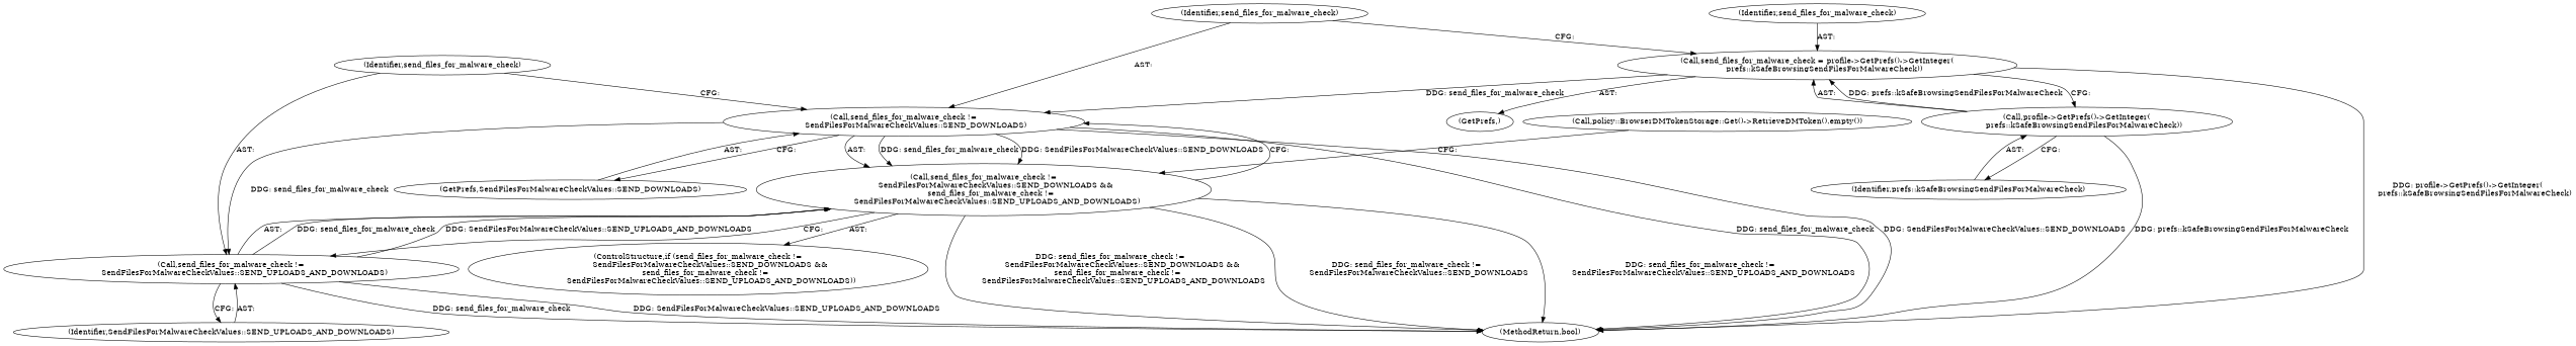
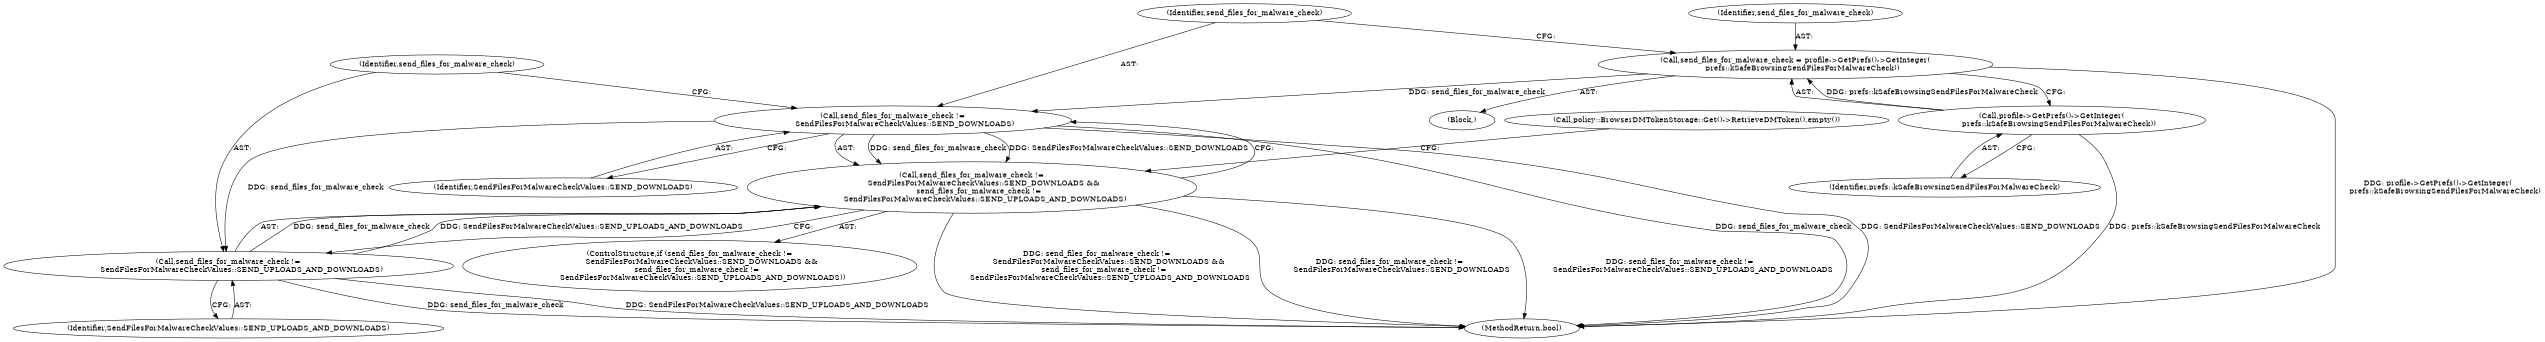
  digraph {
    n1 [label="(Call,send_files_for_malware_check !=\n          SendFilesForMalwareCheckValues::SEND_DOWNLOADS)"]
    n2 [label="(Call,send_files_for_malware_check !=\n          SendFilesForMalwareCheckValues::SEND_DOWNLOADS &&\n      send_files_for_malware_check !=\n           SendFilesForMalwareCheckValues::SEND_UPLOADS_AND_DOWNLOADS)"]
    n3 [label="(Call,send_files_for_malware_check !=\n           SendFilesForMalwareCheckValues::SEND_UPLOADS_AND_DOWNLOADS)"]
-   n4 [label="(GetPrefs,SendFilesForMalwareCheckValues::SEND_DOWNLOADS)"]
+   n4 [label="(Identifier,SendFilesForMalwareCheckValues::SEND_DOWNLOADS)"]
    n5 [label="(MethodReturn,bool)"]
    n6 [label="(ControlStructure,if (send_files_for_malware_check !=\n          SendFilesForMalwareCheckValues::SEND_DOWNLOADS &&\n      send_files_for_malware_check !=\n           SendFilesForMalwareCheckValues::SEND_UPLOADS_AND_DOWNLOADS))"]
    n7 [label="(Identifier,SendFilesForMalwareCheckValues::SEND_UPLOADS_AND_DOWNLOADS)"]
    n8 [label="(Call,send_files_for_malware_check = profile->GetPrefs()->GetInteger(\n      prefs::kSafeBrowsingSendFilesForMalwareCheck))"]
    n9 [label="(Call,profile->GetPrefs()->GetInteger(\n      prefs::kSafeBrowsingSendFilesForMalwareCheck))"]
-   n10 [label="(GetPrefs,)"]
+   n10 [label="(Block,)"]
    n11 [label="(Identifier,prefs::kSafeBrowsingSendFilesForMalwareCheck)"]
    n12 [label="(Identifier,send_files_for_malware_check)"]
    n13 [label="(Call,policy::BrowserDMTokenStorage::Get()->RetrieveDMToken().empty())"]
    n14 [label="(Identifier,send_files_for_malware_check)"]
    n15 [label="(Identifier,send_files_for_malware_check)"]
    n1 -> n2 [label="AST: "]
    n1 -> n2 [label="DDG: send_files_for_malware_check"]
    n1 -> n2 [label="DDG: SendFilesForMalwareCheckValues::SEND_DOWNLOADS"]
    n1 -> n3 [label="DDG: send_files_for_malware_check"]
    n1 -> n4 [label="CFG: "]
    n1 -> n5 [label="DDG: send_files_for_malware_check"]
    n1 -> n5 [label="DDG: SendFilesForMalwareCheckValues::SEND_DOWNLOADS"]
    n2 -> n1 [label="CFG: "]
    n2 -> n3 [label="CFG: "]
    n2 -> n5 [label="DDG: send_files_for_malware_check !=\n          SendFilesForMalwareCheckValues::SEND_DOWNLOADS &&\n      send_files_for_malware_check !=\n           SendFilesForMalwareCheckValues::SEND_UPLOADS_AND_DOWNLOADS"]
    n2 -> n5 [label="DDG: send_files_for_malware_check !=\n          SendFilesForMalwareCheckValues::SEND_DOWNLOADS"]
    n2 -> n5 [label="DDG: send_files_for_malware_check !=\n           SendFilesForMalwareCheckValues::SEND_UPLOADS_AND_DOWNLOADS"]
    n2 -> n6 [label="AST: "]
    n3 -> n2 [label="AST: "]
    n3 -> n2 [label="DDG: send_files_for_malware_check"]
    n3 -> n2 [label="DDG: SendFilesForMalwareCheckValues::SEND_UPLOADS_AND_DOWNLOADS"]
    n3 -> n5 [label="DDG: send_files_for_malware_check"]
    n3 -> n5 [label="DDG: SendFilesForMalwareCheckValues::SEND_UPLOADS_AND_DOWNLOADS"]
    n3 -> n7 [label="CFG: "]
    n4 -> n1 [label="AST: "]
    n7 -> n3 [label="AST: "]
    n8 -> n1 [label="DDG: send_files_for_malware_check"]
    n8 -> n5 [label="DDG: profile->GetPrefs()->GetInteger(\n      prefs::kSafeBrowsingSendFilesForMalwareCheck)"]
    n8 -> n9 [label="CFG: "]
    n8 -> n10 [label="AST: "]
    n9 -> n5 [label="DDG: prefs::kSafeBrowsingSendFilesForMalwareCheck"]
    n9 -> n8 [label="AST: "]
    n9 -> n8 [label="DDG: prefs::kSafeBrowsingSendFilesForMalwareCheck"]
    n9 -> n11 [label="CFG: "]
    n11 -> n9 [label="AST: "]
    n12 -> n8 [label="AST: "]
    n13 -> n2 [label="CFG: "]
    n14 -> n1 [label="AST: "]
    n14 -> n8 [label="CFG: "]
    n15 -> n1 [label="CFG: "]
    n15 -> n3 [label="AST: "]
  }
